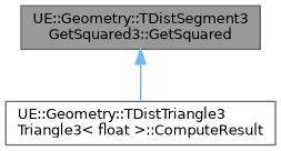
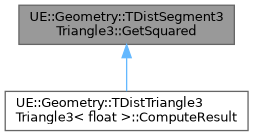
  digraph {
    rankdir=TB
    node [fontname=Helvetica fontsize=10 shape=box style=filled]
-   n1 [color=gray40 fillcolor=grey60 fontcolor=black height=0.2 label="UE::Geometry::TDistSegment3\lGetSquared3::GetSquared" width=0.4]
+   n1 [color=gray40 fillcolor=grey60 fontcolor=black height=0.2 label="UE::Geometry::TDistSegment3\lTriangle3::GetSquared" width=0.4]
    n2 [color=grey40 fillcolor=white height=0.2 label="UE::Geometry::TDistTriangle3\lTriangle3\< float \>::ComputeResult" width=0.4]
    n1 -> n2 [color=steelblue1 dir=back fontname=Helvetica fontsize=10 labelfontname=Helvetica labelfontsize=10 style=solid]
  }
